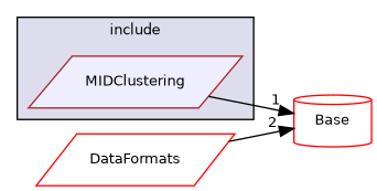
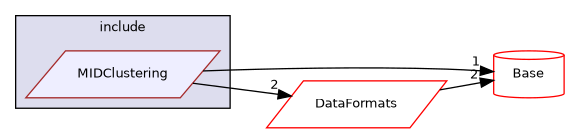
  digraph {
    compound=true
    rankdir=LR
    node [color=red fontname=Helvetica fontsize=10 shape=parallelogram]
    edge [headlabel=2 labeldistance=1.5 labelfontname=Helvetica labelfontsize=10]
    n1 [color=brown fillcolor="#eeeeff" label=MIDClustering pencolor=black style=filled]
    n2 [label=Base shape=cylinder]
    n3 [label=DataFormats]
    subgraph cluster_1 {
      bgcolor="#ddddee"
      fontname=Helvetica
      fontsize=10
      label=include
      pencolor=black
      n1
    }
    n1 -> n2 [headlabel=1]
+   n1 -> n3
    n3 -> n2
  }
